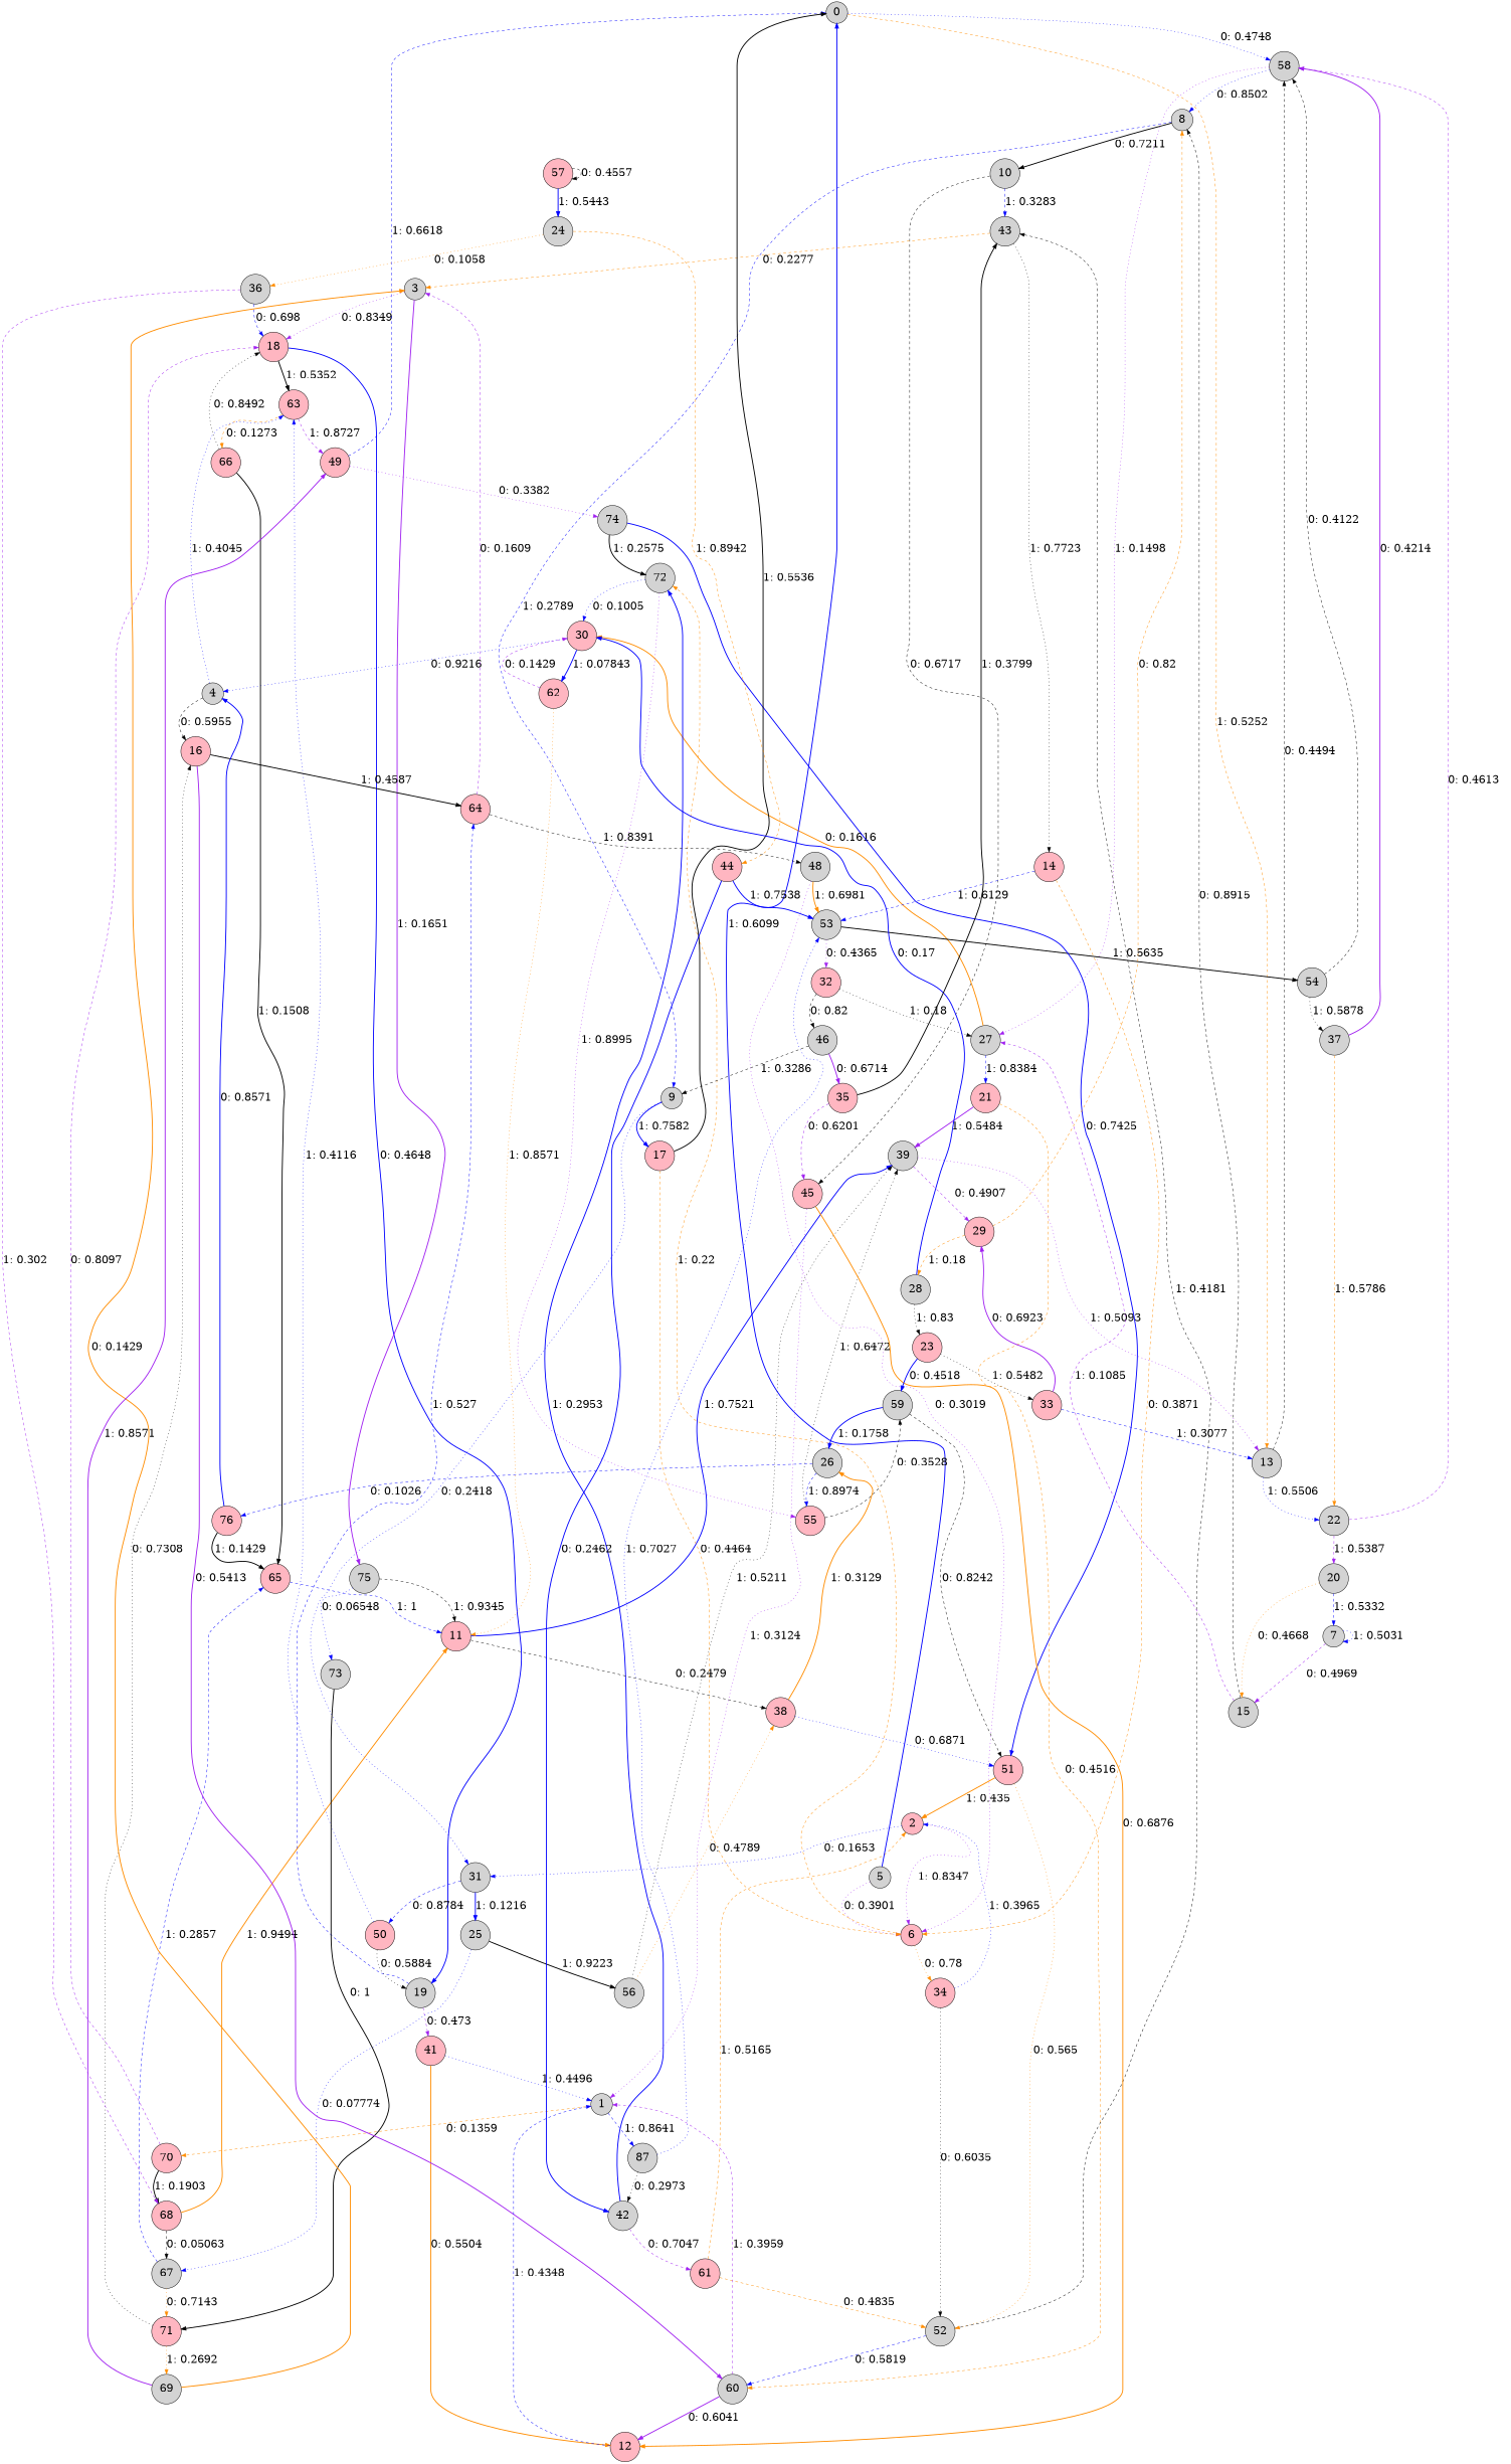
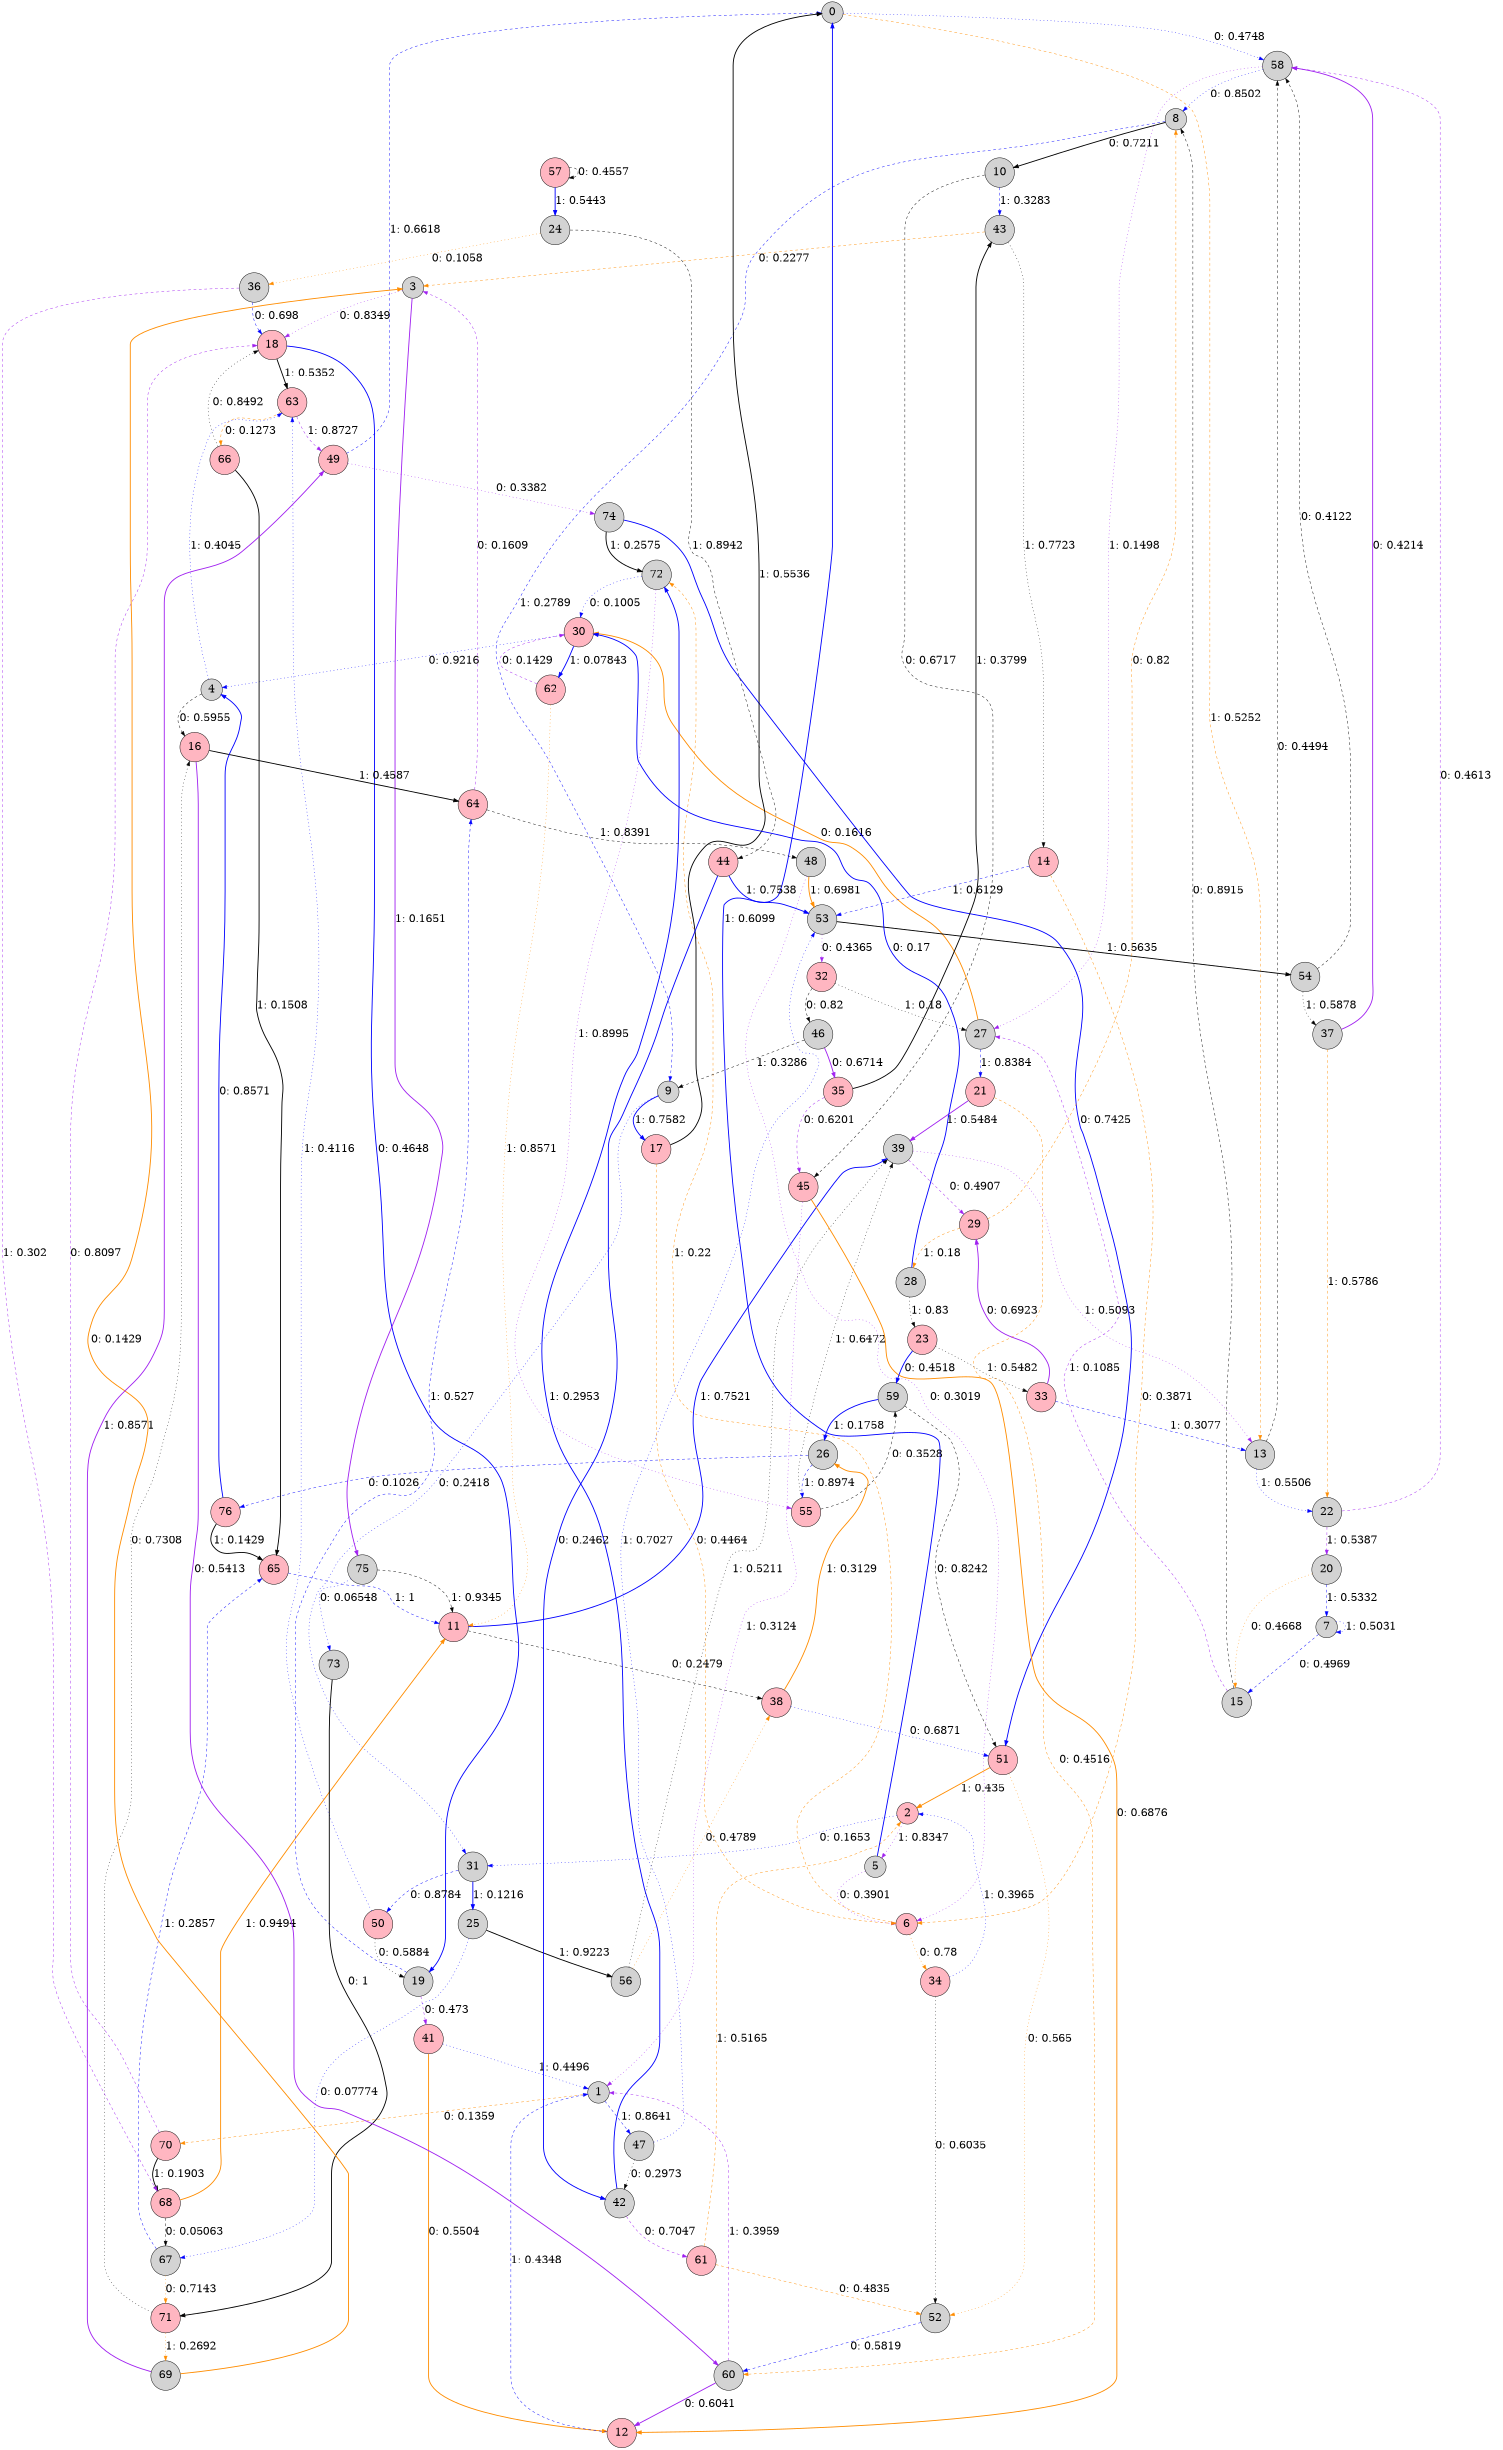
  digraph {
    node [fillcolor=lightgrey fontsize=24 shape=circle style=filled]
    edge [color=blue fontsize=24 style=dashed]
    0
    58
    13
    8
    27
    22
    10
    9
    30 [fillcolor=lightpink]
    21 [fillcolor=lightpink]
    20
    70 [fillcolor=lightpink]
    1
-   47 [label=87]
+   47
    18 [fillcolor=lightpink]
    68 [fillcolor=lightpink]
    53
    42
    63 [fillcolor=lightpink]
    19
    11 [fillcolor=lightpink]
    67
    32 [fillcolor=lightpink]
    54
    72
    61 [fillcolor=lightpink]
    2 [fillcolor=lightpink]
    31
    5
    25
    50 [fillcolor=lightpink]
    6 [fillcolor=lightpink]
    56
    34 [fillcolor=lightpink]
    3
    75
    73
    49 [fillcolor=lightpink]
    66 [fillcolor=lightpink]
    64 [fillcolor=lightpink]
    41 [fillcolor=lightpink]
    38 [fillcolor=lightpink]
    39
    71 [fillcolor=lightpink]
    4
    16 [fillcolor=lightpink]
    60
    12 [fillcolor=lightpink]
    48
    74
    65 [fillcolor=lightpink]
    52
    55 [fillcolor=lightpink]
    43
    59
    62 [fillcolor=lightpink]
    7
    15
    45 [fillcolor=lightpink]
    17 [fillcolor=lightpink]
    14 [fillcolor=lightpink]
    26
    51 [fillcolor=lightpink]
    29 [fillcolor=lightpink]
    76 [fillcolor=lightpink]
    28
    57 [fillcolor=lightpink]
    24
    46
    37
    23 [fillcolor=lightpink]
    33 [fillcolor=lightpink]
    36
    44 [fillcolor=lightpink]
    69
    35 [fillcolor=lightpink]
    0 -> 58 [label="0: 0.4748   " style=dotted]
    0 -> 13 [color=darkorange label="1: 0.5252   "]
    58 -> 8 [label="0: 0.8502   " style=dotted]
    58 -> 27 [color=purple label="1: 0.1498   " style=dotted]
    13 -> 58 [color=black label="0: 0.4494   "]
    13 -> 22 [label="1: 0.5506   " style=dotted]
    8 -> 10 [color=black label="0: 0.7211   " style=bold]
    8 -> 9 [label="1: 0.2789   "]
    27 -> 30 [color=darkorange label="0: 0.1616   " style=bold]
    27 -> 21 [label="1: 0.8384   "]
    22 -> 58 [color=purple label="0: 0.4613   "]
    22 -> 20 [color=purple label="1: 0.5387   "]
    10 -> 43 [label="1: 0.3283   "]
    10 -> 45 [color=black label="0: 0.6717   "]
    9 -> 31 [label="0: 0.2418   " style=dotted]
    9 -> 17 [label="1: 0.7582   " style=bold]
    30 -> 4 [label="0: 0.9216   " style=dotted]
    30 -> 62 [label="1: 0.07843  " style=bold]
    21 -> 39 [color=purple label="1: 0.5484   " style=bold]
    21 -> 60 [color=darkorange label="0: 0.4516   "]
    20 -> 7 [label="1: 0.5332   "]
    20 -> 15 [color=darkorange label="0: 0.4668   " style=dotted]
    70 -> 18 [color=purple label="0: 0.8097   "]
    70 -> 68 [color=black label="1: 0.1903   " style=bold]
    1 -> 70 [color=darkorange label="0: 0.1359   "]
    1 -> 47 [label="1: 0.8641   "]
    47 -> 53 [label="1: 0.7027   " style=dotted]
    47 -> 42 [color=black label="0: 0.2973   " style=dotted]
    18 -> 63 [color=black label="1: 0.5352   " style=bold]
    18 -> 19 [label="0: 0.4648   " style=bold]
    68 -> 11 [color=darkorange label="1: 0.9494   " style=bold]
    68 -> 67 [color=black label="0: 0.05063  "]
    53 -> 32 [color=purple label="0: 0.4365   " style=dotted]
    53 -> 54 [color=black label="1: 0.5635   " style=bold]
    42 -> 72 [label="1: 0.2953   " style=bold]
    42 -> 61 [color=purple label="0: 0.7047   "]
    63 -> 49 [color=purple label="1: 0.8727   "]
    63 -> 66 [color=darkorange label="0: 0.1273   "]
    19 -> 64 [label="1: 0.527    "]
    19 -> 41 [color=purple label="0: 0.473    "]
    11 -> 38 [color=black label="0: 0.2479   "]
    11 -> 39 [label="1: 0.7521   " style=bold]
    67 -> 71 [color=darkorange label="0: 0.7143   " style=dotted]
    67 -> 65 [label="1: 0.2857   "]
    32 -> 27 [color=black label="1: 0.18     " style=dotted]
    32 -> 46 [color=black label="0: 0.82     "]
    54 -> 58 [color=black label="0: 0.4122   "]
    54 -> 37 [color=black label="1: 0.5878   " style=dotted]
    72 -> 30 [label="0: 0.1005   " style=dotted]
    72 -> 55 [color=purple label="1: 0.8995   " style=dotted]
    61 -> 2 [color=darkorange label="1: 0.5165   "]
    61 -> 52 [color=darkorange label="0: 0.4835   "]
    2 -> 31 [label="0: 0.1653   " style=dotted]
-   2 -> 6 [color=purple label="1: 0.8347   " style=dotted]
+   2 -> 5 [color=purple label="1: 0.8347   " style=dotted]
    31 -> 25 [label="1: 0.1216   " style=bold]
    31 -> 50 [label="0: 0.8784   "]
    5 -> 0 [label="1: 0.6099   " style=bold]
    5 -> 6 [color=purple label="0: 0.3901   " style=dotted]
    25 -> 67 [label="0: 0.07774  " style=dotted]
    25 -> 56 [color=black label="1: 0.9223   " style=bold]
    50 -> 63 [label="1: 0.4116   " style=dotted]
    50 -> 19 [color=black label="0: 0.5884   " style=dotted]
    6 -> 72 [color=darkorange label="1: 0.22     "]
    6 -> 34 [color=darkorange label="0: 0.78     " style=dotted]
    56 -> 38 [color=darkorange label="0: 0.4789   " style=dotted]
    56 -> 39 [color=black label="1: 0.5211   " style=dotted]
    34 -> 2 [label="1: 0.3965   " style=dotted]
    34 -> 52 [color=black label="0: 0.6035   " style=dotted]
    3 -> 18 [color=purple label="0: 0.8349   " style=dotted]
    3 -> 75 [color=purple label="1: 0.1651   " style=bold]
    75 -> 11 [color=black label="1: 0.9345   "]
    75 -> 73 [label="0: 0.06548  " style=dotted]
    73 -> 71 [color=black label="0: 1        " style=bold]
    49 -> 0 [label="1: 0.6618   "]
    49 -> 74 [color=purple label="0: 0.3382   " style=dotted]
    66 -> 18 [color=black label="0: 0.8492   " style=dotted]
    66 -> 65 [color=black label="1: 0.1508   " style=bold]
    64 -> 3 [color=purple label="0: 0.1609   "]
    64 -> 48 [color=black label="1: 0.8391   "]
    41 -> 1 [label="1: 0.4496   " style=dotted]
    41 -> 12 [color=darkorange label="0: 0.5504   " style=bold]
    38 -> 26 [color=darkorange label="1: 0.3129   " style=bold]
    38 -> 51 [label="0: 0.6871   " style=dotted]
    39 -> 13 [color=purple label="1: 0.5093   " style=dotted]
    39 -> 29 [color=purple label="0: 0.4907   "]
    71 -> 16 [color=black label="0: 0.7308   " style=dotted]
    71 -> 69 [color=darkorange label="1: 0.2692   " style=dotted]
    4 -> 63 [label="1: 0.4045   " style=dotted]
    4 -> 16 [color=black label="0: 0.5955   "]
    16 -> 64 [color=black label="1: 0.4587   " style=bold]
    16 -> 60 [color=purple label="0: 0.5413   " style=bold]
    60 -> 1 [color=purple label="1: 0.3959   "]
    60 -> 12 [color=purple label="0: 0.6041   " style=bold]
    12 -> 1 [label="1: 0.4348   "]
    48 -> 53 [color=darkorange label="1: 0.6981   " style=bold]
    48 -> 6 [color=purple label="0: 0.3019   " style=dotted]
    74 -> 72 [color=black label="1: 0.2575   " style=bold]
    74 -> 51 [label="0: 0.7425   " style=bold]
    65 -> 11 [label="1: 1        "]
    52 -> 60 [label="0: 0.5819   "]
-   52 -> 43 [color=black label="1: 0.4181   "]
    55 -> 39 [color=black label="1: 0.6472   " style=dotted]
    55 -> 59 [color=black label="0: 0.3528   "]
    43 -> 3 [color=darkorange label="0: 0.2277   "]
    43 -> 14 [color=black label="1: 0.7723   " style=dotted]
    59 -> 26 [label="1: 0.1758   " style=bold]
    59 -> 51 [color=black label="0: 0.8242   "]
    62 -> 30 [color=purple label="0: 0.1429   "]
    62 -> 11 [color=darkorange label="1: 0.8571   " style=dotted]
    7 -> 7 [label="1: 0.5031   " style=dotted]
-   7 -> 15 [color=purple label="0: 0.4969   "]
+   7 -> 15 [label="0: 0.4969   "]
    15 -> 8 [color=black label="0: 0.8915   "]
    15 -> 27 [color=purple label="1: 0.1085   "]
    45 -> 1 [color=purple label="1: 0.3124   " style=dotted]
    45 -> 12 [color=darkorange label="0: 0.6876   " style=bold]
    17 -> 0 [color=black label="1: 0.5536   " style=bold]
    17 -> 6 [color=darkorange label="0: 0.4464   "]
    14 -> 53 [label="1: 0.6129   "]
    14 -> 6 [color=darkorange label="0: 0.3871   "]
    26 -> 55 [label="1: 0.8974   "]
    26 -> 76 [label="0: 0.1026   "]
    51 -> 2 [color=darkorange label="1: 0.435    " style=bold]
    51 -> 52 [color=darkorange label="0: 0.565    " style=dotted]
    29 -> 8 [color=darkorange label="0: 0.82     "]
    29 -> 28 [color=darkorange label="1: 0.18     "]
    76 -> 4 [label="0: 0.8571   " style=bold]
    76 -> 65 [color=black label="1: 0.1429   " style=bold]
    28 -> 30 [label="0: 0.17     " style=bold]
    28 -> 23 [color=black label="1: 0.83     " style=dotted]
    57 -> 57 [color=black label="0: 0.4557   "]
    57 -> 24 [label="1: 0.5443   " style=bold]
    24 -> 36 [color=darkorange label="0: 0.1058   " style=dotted]
-   24 -> 44 [color=darkorange label="1: 0.8942   "]
+   24 -> 44 [color=black label="1: 0.8942   "]
    46 -> 9 [color=black label="1: 0.3286   "]
    46 -> 35 [color=purple label="0: 0.6714   " style=bold]
    37 -> 58 [color=purple label="0: 0.4214   " style=bold]
    37 -> 22 [color=darkorange label="1: 0.5786   "]
    23 -> 59 [label="0: 0.4518   " style=bold]
    23 -> 33 [color=black label="1: 0.5482   " style=dotted]
    33 -> 13 [label="1: 0.3077   "]
    33 -> 29 [color=purple label="0: 0.6923   " style=bold]
    36 -> 18 [label="0: 0.698    "]
    36 -> 68 [color=purple label="1: 0.302    "]
    44 -> 53 [label="1: 0.7538   " style=bold]
    44 -> 42 [label="0: 0.2462   " style=bold]
    69 -> 3 [color=darkorange label="0: 0.1429   " style=bold]
    69 -> 49 [color=purple label="1: 0.8571   " style=bold]
    35 -> 43 [color=black label="1: 0.3799   " style=bold]
    35 -> 45 [color=purple label="0: 0.6201   "]
  }
